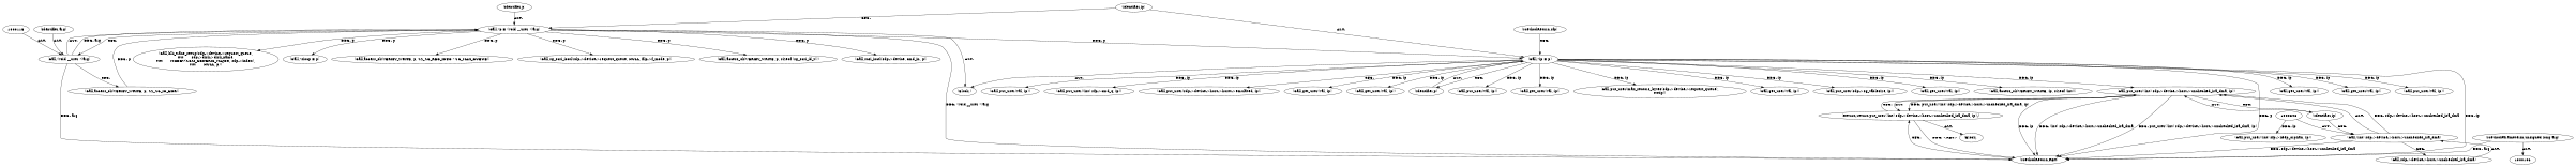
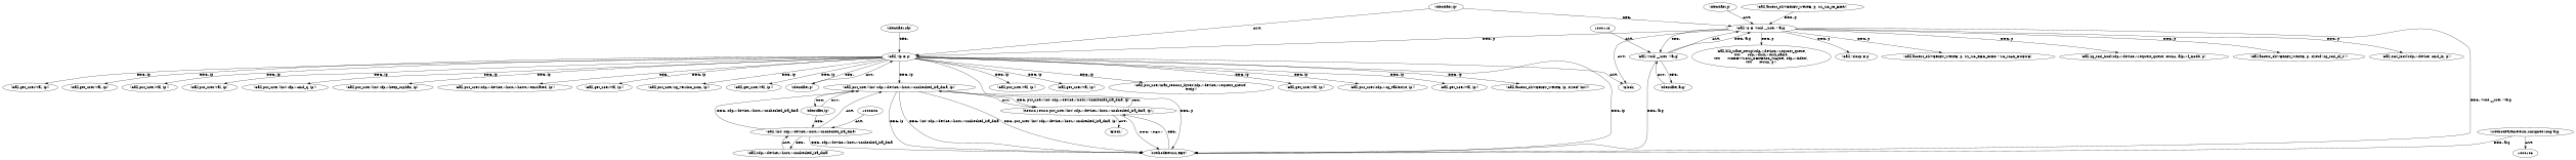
  digraph {
    n1 [label="(Call,put_user((int) sdp->device->host->unchecked_isa_dma, ip))"]
    n2 [label="(Return,return put_user((int) sdp->device->host->unchecked_isa_dma, ip);)"]
    n3 [label="(MethodReturn,RET)"]
    n4 [label="(Identifier,ip)"]
    n5 [label="(Block,)"]
    n6 [label="(Call,(int) sdp->device->host->unchecked_isa_dma)"]
    n7 [label="(Call,sdp->device->host->unchecked_isa_dma)"]
    n8 [label="(Call,*ip = p)"]
    n9 [label="(Call,get_user(val, ip))"]
    n10 [label="(Call,get_user(val, ip))"]
    n11 [label="(Call,put_user(val, ip))"]
    n12 [label="(Call,put_user(val, ip))"]
    n13 [label="(Call,put_user((int) sfp->cmd_q, ip))"]
    n14 [label="(Call,put_user((int) sfp->keep_orphan, ip))"]
    n15 [label="(Call,put_user(sdp->device->host->hostt->emulated, ip))"]
    n16 [label="(Call,get_user(val, ip))"]
+   n17 [label="(Call,put_user(sg_version_num, ip))"]
    n18 [label="(Call,get_user(val, ip))"]
    n19 [label="(Identifier,p)"]
    n20 [label="(Block,)"]
    n21 [label="(Call,put_user(val, ip))"]
    n22 [label="(Call,get_user(val, ip))"]
    n23 [label="(Call,put_user(max_sectors_bytes(sdp->device->request_queue),\n\t\t\t\tip))"]
    n24 [label="(Call,get_user(val, ip))"]
    n25 [label="(Call,put_user(sdp->sg_tablesize, ip))"]
    n26 [label="(Call,get_user(val, ip))"]
    n27 [label="(Call,access_ok(VERIFY_WRITE, ip, sizeof (int)))"]
    n28 [label="(Call,*p = (void __user *)arg)"]
    n29 [label="(Call,(void __user *)arg)"]
    n30 [label="(Call,blk_trace_setup(sdp->device->request_queue,\n\t\t\t\t       sdp->disk->disk_name,\n\t\t\t\t       MKDEV(SCSI_GENERIC_MAJOR, sdp->index),\n\t\t\t\t       NULL, p))"]
    n31 [label="(Call,*siocp = p)"]
    n32 [label="(Call,access_ok(VERIFY_WRITE, p, SZ_SG_REQ_INFO * SG_MAX_QUEUE))"]
    n33 [label="(Call,sg_scsi_ioctl(sdp->device->request_queue, NULL, filp->f_mode, p))"]
    n34 [label="(Call,access_ok(VERIFY_WRITE, p, sizeof (sg_scsi_id_t)))"]
    n35 [label="(Call,scsi_ioctl(sdp->device, cmd_in, p))"]
    n36 [label="(Identifier,arg)"]
    n37 [label="(Call,access_ok(VERIFY_WRITE, p, SZ_SG_IO_HDR))"]
    n38 [label="(MethodParameterIn,unsigned long arg)"]
    1000106
    n40 [label="(Identifier,ip)"]
    n41 [label="(Identifier,p)"]
-   n42 [label="(MethodReturn,sfp)"]
+   n42 [label="(Identifier,sfp)"]
    1000348
    1000115
    n1 -> n2 [label="AST: "]
    n1 -> n2 [label="DDG: put_user((int) sdp->device->host->unchecked_isa_dma, ip)"]
    n1 -> n3 [label="DDG: ip"]
    n1 -> n3 [label="DDG: (int) sdp->device->host->unchecked_isa_dma"]
    n1 -> n3 [label="DDG: put_user((int) sdp->device->host->unchecked_isa_dma, ip)"]
    n1 -> n4 [label="CFG: "]
    n2 -> n1 [label="CFG: "]
    n2 -> n3 [label="DDG: <RET>"]
    n2 -> n5 [label="AST: "]
    n3 -> n2 [label="CFG: "]
    n4 -> n1 [label="AST: "]
    n4 -> n6 [label="CFG: "]
    n6 -> n1 [label="AST: "]
    n6 -> n1 [label="DDG: sdp->device->host->unchecked_isa_dma"]
    n6 -> n3 [label="DDG: sdp->device->host->unchecked_isa_dma"]
    n6 -> n7 [label="CFG: "]
    n7 -> n6 [label="AST: "]
    n8 -> n1 [label="DDG: ip"]
    n8 -> n3 [label="DDG: p"]
    n8 -> n3 [label="DDG: ip"]
    n8 -> n9 [label="DDG: ip"]
    n8 -> n10 [label="DDG: ip"]
    n8 -> n11 [label="DDG: ip"]
    n8 -> n12 [label="DDG: ip"]
    n8 -> n13 [label="DDG: ip"]
-   1000348 -> n14 [label="DDG: ip"]
+   n8 -> n14 [label="DDG: ip"]
    n8 -> n15 [label="CFG: "]
    n8 -> n16 [label="DDG: ip"]
+   n8 -> n17 [label="DDG: ip"]
    n8 -> n18 [label="DDG: ip"]
    n8 -> n19 [label="CFG: "]
    n8 -> n20 [label="AST: "]
    n8 -> n21 [label="DDG: ip"]
    n8 -> n22 [label="DDG: ip"]
    n8 -> n23 [label="DDG: ip"]
    n8 -> n24 [label="DDG: ip"]
    n8 -> n25 [label="DDG: ip"]
    n8 -> n26 [label="DDG: ip"]
    n8 -> n27 [label="DDG: ip"]
    n19 -> n8 [label="AST: "]
    n28 -> n3 [label="DDG: (void __user *)arg"]
    n28 -> n8 [label="DDG: p"]
    n28 -> n20 [label="AST: "]
    n28 -> n29 [label="CFG: "]
    n28 -> n30 [label="DDG: p"]
    n28 -> n31 [label="DDG: p"]
    n28 -> n32 [label="DDG: p"]
    n28 -> n33 [label="DDG: p"]
    n28 -> n34 [label="DDG: p"]
    n28 -> n35 [label="DDG: p"]
    n29 -> n3 [label="DDG: arg"]
    n29 -> n28 [label="AST: "]
    n29 -> n28 [label="DDG: arg"]
-   n29 -> n37 [label="CFG: "]
+   n29 -> n36 [label="CFG: "]
    n36 -> n29 [label="AST: "]
    n37 -> n28 [label="DDG: p"]
    n38 -> n3 [label="DDG: arg"]
    n38 -> 1000106 [label="AST: "]
    n40 -> n8 [label="AST: "]
    n40 -> n28 [label="CFG: "]
    n41 -> n28 [label="AST: "]
    n42 -> n8 [label="CFG: "]
    1000348 -> n6 [label="AST: "]
    1000115 -> n29 [label="AST: "]
  }
